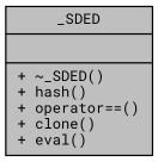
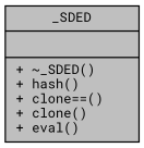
  digraph {
    fontname="Roboto Mono"
-   n1 [color=black fillcolor=grey75 fontcolor=black fontname="Roboto Mono" fontsize=10 height=0.2 label="{_SDED\n||+ ~_SDED()\l+ hash()\l+ operator==()\l+ clone()\l+ eval()\l}" shape=record style=filled width=0.4]
+   n1 [color=black fillcolor=grey75 fontcolor=black fontname="Roboto Mono" fontsize=10 height=0.2 label="{_SDED\n||+ ~_SDED()\l+ hash()\l+ clone==()\l+ clone()\l+ eval()\l}" shape=record style=filled width=0.4]
  }
